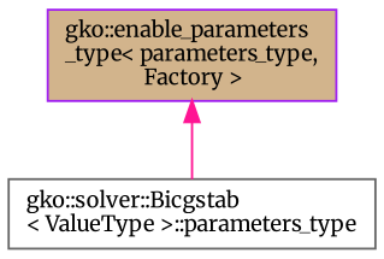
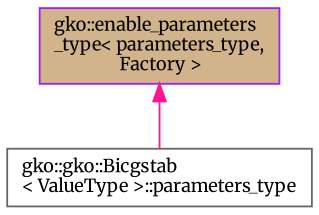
  digraph {
    fontname=Merriweather
    node [fontname=Merriweather fontsize=10 shape=record style=filled]
-   n1 [color=gray40 fillcolor=white fontcolor=black height=0.2 label="gko::solver::Bicgstab\l\< ValueType \>::parameters_type" width=0.4]
+   n1 [color=gray40 fillcolor=white fontcolor=black height=0.2 label="gko::gko::Bicgstab\l\< ValueType \>::parameters_type" width=0.4]
    n2 [color=purple fillcolor=tan height=0.2 label="gko::enable_parameters\l_type\< parameters_type,\l Factory \>" width=0.4]
    n2 -> n1 [color=deeppink dir=back fontname=Merriweather fontsize=10 labelfontname=Helvetica labelfontsize=10 style=solid]
  }
